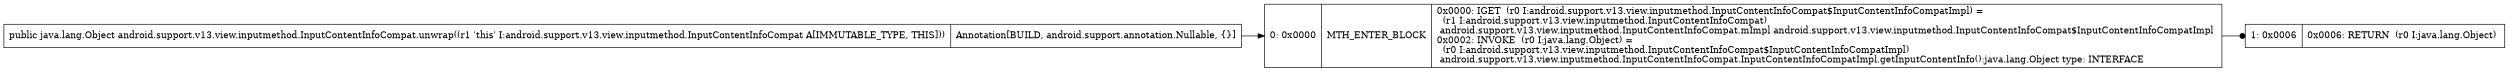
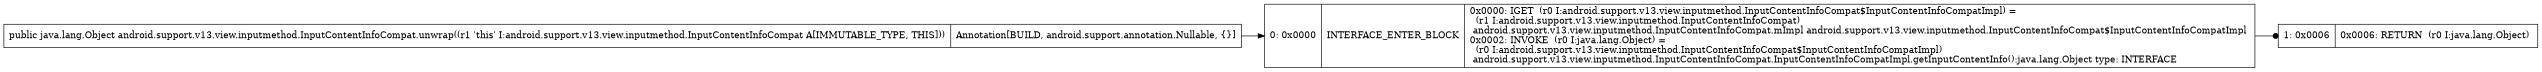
  digraph {
    rankdir=LR
    node [shape=record]
-   n1 [label="{0\:\ 0x0000|MTH_ENTER_BLOCK\l|0x0000: IGET  (r0 I:android.support.v13.view.inputmethod.InputContentInfoCompat$InputContentInfoCompatImpl) = \l  (r1 I:android.support.v13.view.inputmethod.InputContentInfoCompat)\l android.support.v13.view.inputmethod.InputContentInfoCompat.mImpl android.support.v13.view.inputmethod.InputContentInfoCompat$InputContentInfoCompatImpl \l0x0002: INVOKE  (r0 I:java.lang.Object) = \l  (r0 I:android.support.v13.view.inputmethod.InputContentInfoCompat$InputContentInfoCompatImpl)\l android.support.v13.view.inputmethod.InputContentInfoCompat.InputContentInfoCompatImpl.getInputContentInfo():java.lang.Object type: INTERFACE \l}"]
+   n1 [label="{0\:\ 0x0000|INTERFACE_ENTER_BLOCK\l|0x0000: IGET  (r0 I:android.support.v13.view.inputmethod.InputContentInfoCompat$InputContentInfoCompatImpl) = \l  (r1 I:android.support.v13.view.inputmethod.InputContentInfoCompat)\l android.support.v13.view.inputmethod.InputContentInfoCompat.mImpl android.support.v13.view.inputmethod.InputContentInfoCompat$InputContentInfoCompatImpl \l0x0002: INVOKE  (r0 I:java.lang.Object) = \l  (r0 I:android.support.v13.view.inputmethod.InputContentInfoCompat$InputContentInfoCompatImpl)\l android.support.v13.view.inputmethod.InputContentInfoCompat.InputContentInfoCompatImpl.getInputContentInfo():java.lang.Object type: INTERFACE \l}"]
    n2 [label="{1\:\ 0x0006|0x0006: RETURN  (r0 I:java.lang.Object) \l}"]
    n3 [label="{public java.lang.Object android.support.v13.view.inputmethod.InputContentInfoCompat.unwrap((r1 'this' I:android.support.v13.view.inputmethod.InputContentInfoCompat A[IMMUTABLE_TYPE, THIS]))  | Annotation[BUILD, android.support.annotation.Nullable, \{\}]\l}"]
    n1 -> n2 [arrowhead=dot]
    n3 -> n1 [arrowhead=normal]
  }
